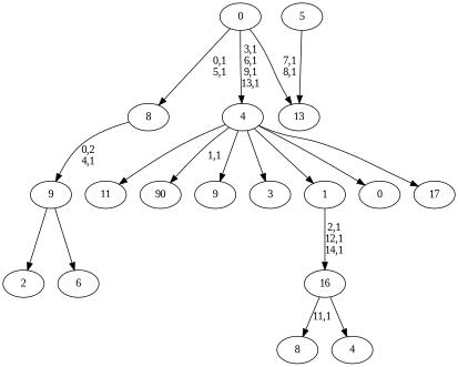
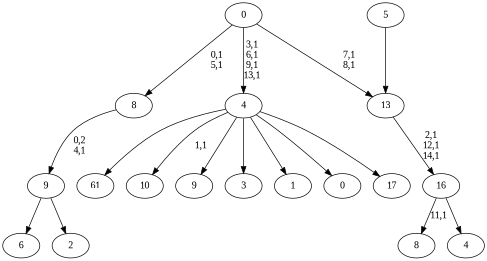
  digraph {
    fontname="Liberation Serif"
    node [fontname="Liberation Serif"]
    edge [fontname="Liberation Serif"]
    n1 [label=17]
-   n2 [label=11]
-   n3 [label=90]
+   n2 [label=61]
+   n3 [label=10]
    n4 [label=9]
    n5 [label=8]
    n6 [label=6]
    n7 [label=5]
    13
    n9 [label=4]
    16
    n11 [label=3]
    n12 [label=2]
    9
    8
    n15 [label=1]
    n16 [label=0]
    4
    0
    n7 -> 13
-   n15 -> 16 [label="2,1\n12,1\n14,1"]
+   13 -> 16 [label="2,1\n12,1\n14,1"]
    16 -> n5 [label="11,1"]
    16 -> n9
    9 -> n6
    9 -> n12
    8 -> 9 [label="0,2\n4,1"]
    4 -> n1
    4 -> n2
    4 -> n3 [label="1,1"]
    4 -> n4
    4 -> n11
    4 -> n15
    4 -> n16
    0 -> 13 [label="7,1\n8,1"]
    0 -> 8 [label="0,1\n5,1"]
    0 -> 4 [label="3,1\n6,1\n9,1\n13,1"]
  }
